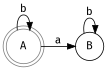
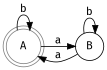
  digraph {
    rankdir=LR
    fontname="Fira Sans"
    node [fontname="Fira Sans"]
    edge [fontname="Fira Sans"]
    A [color="#808080" shape=doublecircle]
    B [shape=circle]
    A -> A [label=b]
    A -> B [label=a]
+   B -> A [label=a]
    B -> B [label=b]
  }
